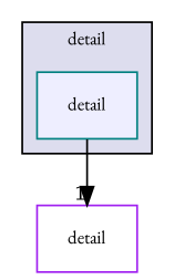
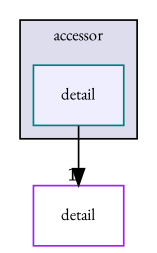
  digraph {
    compound=true
    fontname="EB Garamond"
    node [fontname="EB Garamond" fontsize=10 shape=box]
    n1 [fillcolor="#eeeeff" label=detail pencolor=black style=filled color=teal]
    n2 [label=detail color=purple]
    subgraph cluster_1 {
      bgcolor="#ddddee"
      fontsize=10
-     label=detail
+     label=accessor
      pencolor=black
      n1
    }
    n1 -> n2 [headlabel=1 labeldistance=1.5 labelfontname=Helvetica labelfontsize=10 fontname="EB Garamond"]
  }
